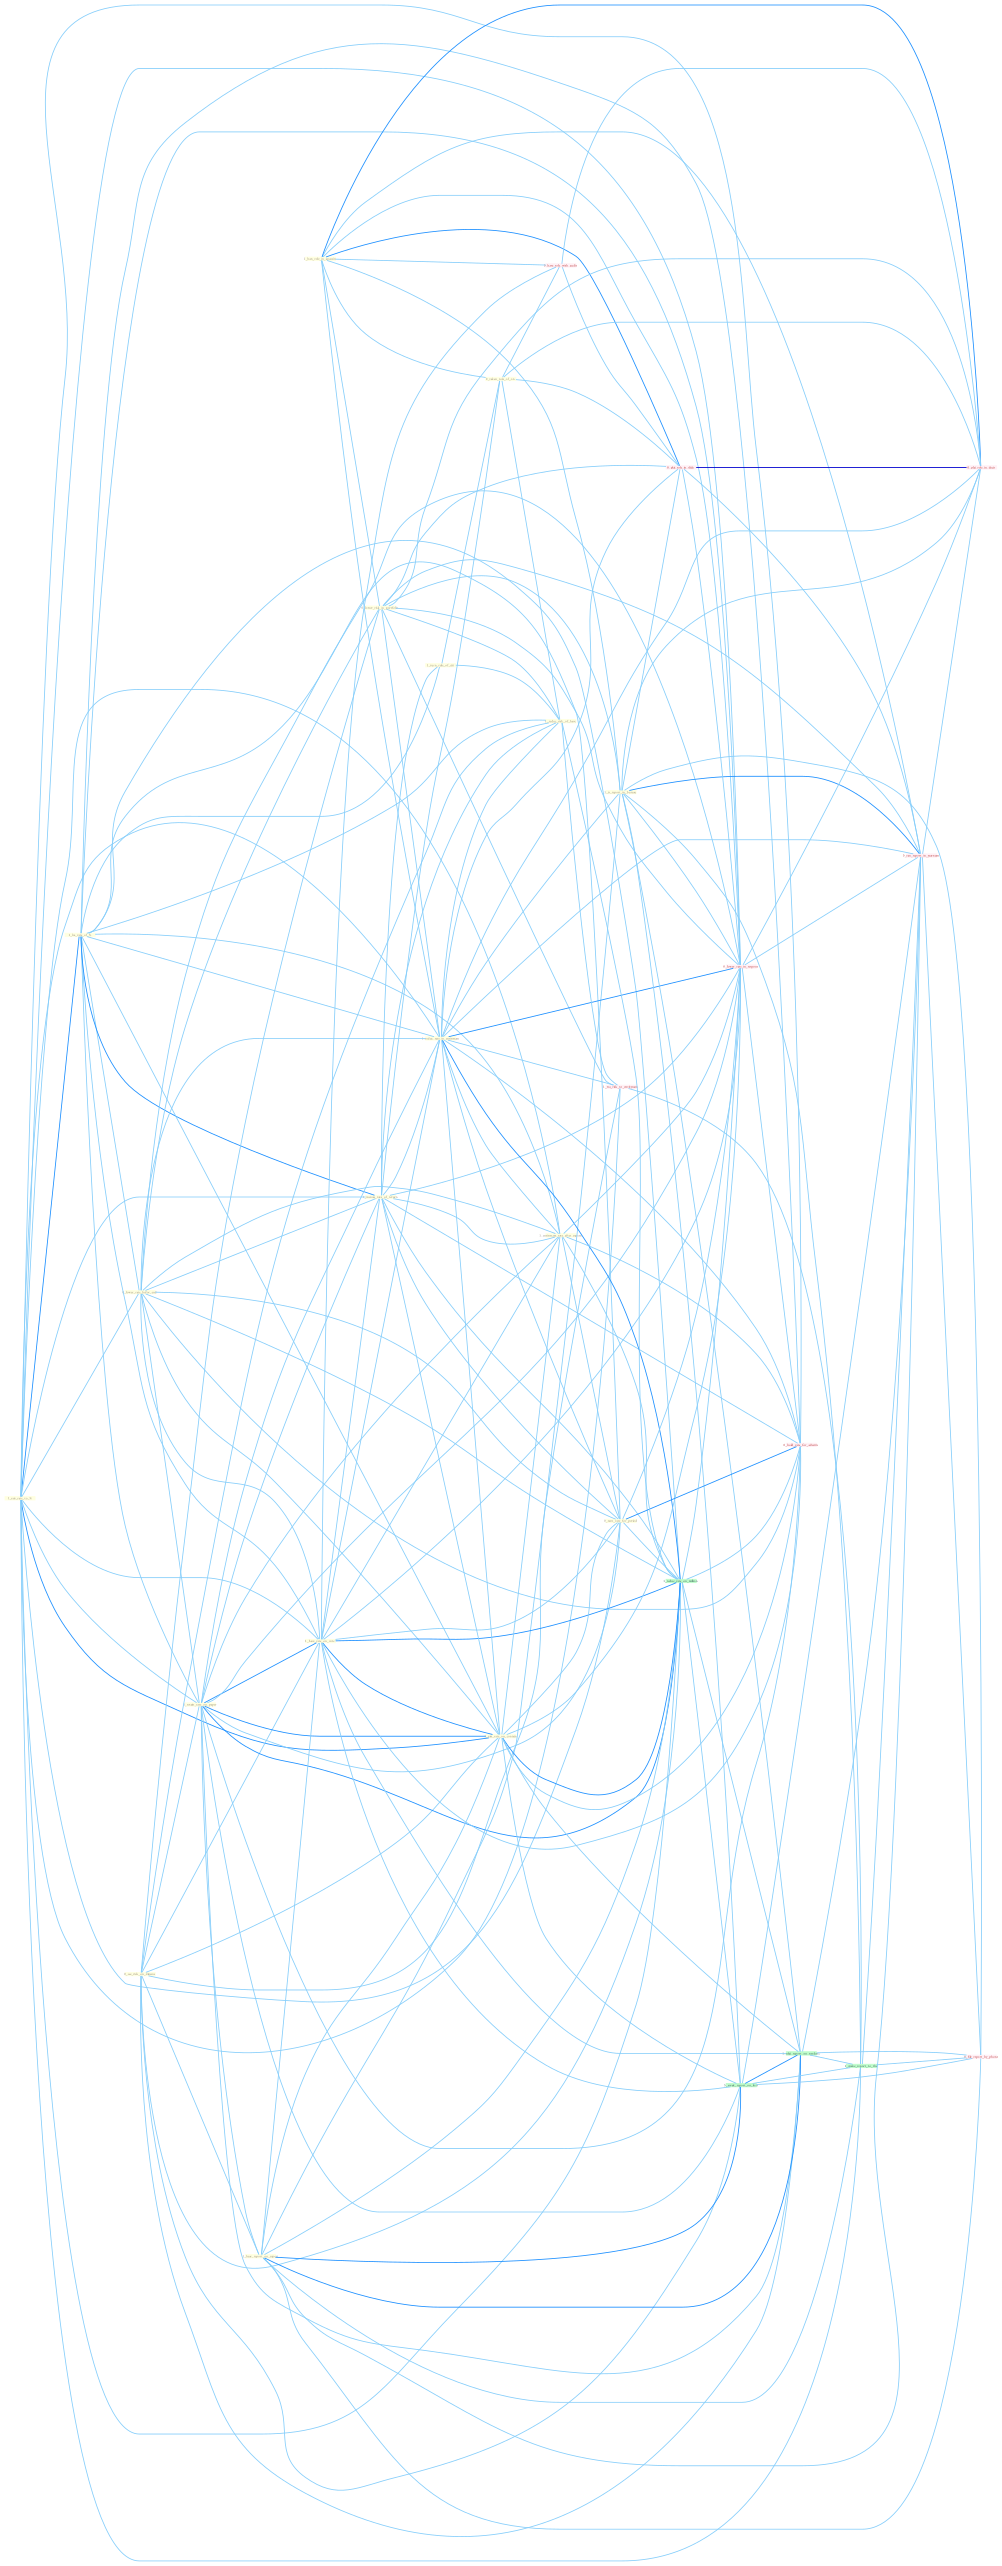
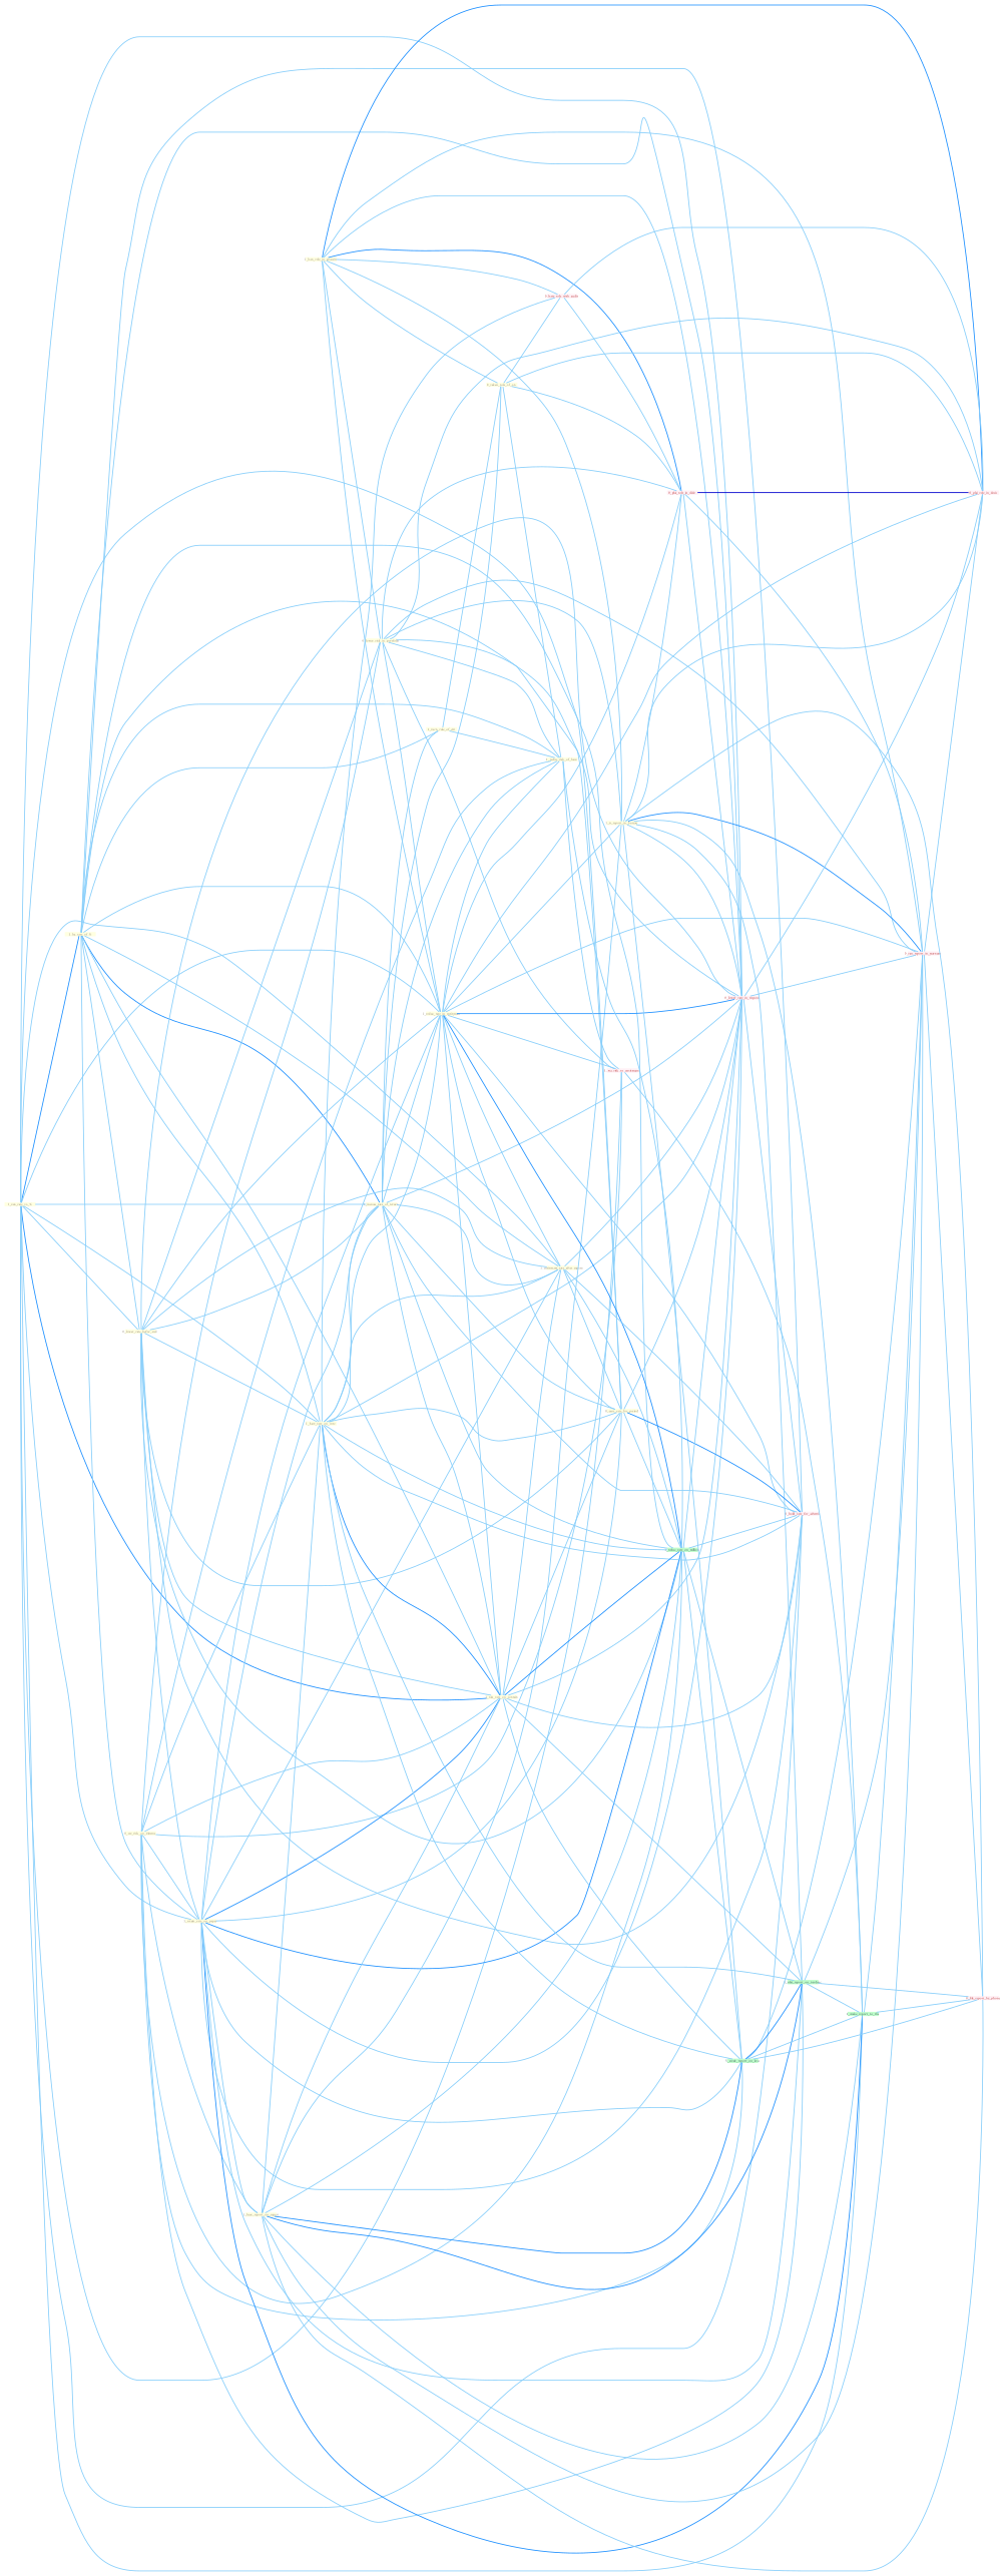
  graph {
    fontname="EB Garamond"
    rankdir=LR
    node [color="#ffffe0" fixedsize=true fontcolor="#8b7d6b" fontname="EB Garamond" fontsize=4 shape=polygon style=filled]
    edge [color="#87cefa" fontname="EB Garamond" w=1]
    "0_rais_rate_to_% " [height=.06 width=.5]
    "1_ha_rate_of_% " [height=.06 width=.5]
    "0_lower_rate_befor_end " [height=.06 width=.5]
    "1_ban_role_in_assassin " [height=.06 width=.5]
    "0_see_risk_on_dimens " [height=.06 width=.5]
    "1_retain_rate_on_paper " [height=.06 width=.5]
    "1_hear_report_on_experi " [height=.06 width=.5]
    "1_have_rate_on_vote " [height=.06 width=.5]
    "0_lower_risk_in_portfolio " [height=.06 width=.5]
    "1_increas_rate_of_return " [height=.06 width=.5]
    "1_reduc_rate_in_entitynam " [height=.06 width=.5]
    "1_is_report_in_bureau " [height=.06 width=.5]
    "1_rais_rate_on_contain " [height=.06 width=.5]
    "1_turn_rule_of_citi " [height=.06 width=.5]
    "1_entitynam_rate_after_expens " [height=.06 width=.5]
    "0_earn_rate_for_period " [height=.06 width=.5]
    "0_taken_role_of_on " [height=.06 width=.5]
    "1_reduc_risk_of_have " [height=.06 width=.5]
    "1_wa_risk_to_entitynam " [color="#fff0f5" fontcolor="#b22222" height=.06 width=.5]
    "0_have_role_with_audit " [color="#fff0f5" fontcolor="#b22222" height=.06 width=.5]
    "0_plai_role_in_slide " [color="#fff0f5" fontcolor="#b22222" height=.06 width=.5]
    n22 [color="#fff0f5" fontcolor="#b22222" height=.06 label="0_lower_rate_in_respons" width=.5]
    "0_ran_report_in_yearnum " [color="#fff0f5" fontcolor="#b22222" height=.06 width=.5]
    "0_file_report_by_phone " [color="#fff0f5" fontcolor="#b22222" height=.06 width=.5]
    "0_plai_role_in_decis " [color="#fff0f5" fontcolor="#b22222" height=.06 width=.5]
    "0_hold_rate_for_advertis " [color="#fff0f5" fontcolor="#b22222" height=.06 width=.5]
    "1_reduc_rate_on_million " [color="#BDFCC9" fontcolor="#2f4f4f" height=.06 width=.5]
    "1_make_report_to_the " [color="#BDFCC9" fontcolor="#2f4f4f" height=.06 width=.5]
    n29 [color="#BDFCC9" fontcolor="#2f4f4f" height=.06 label="5_await_report_on_loss" width=.5]
    "1_relai_report_on_tendenc " [color="#BDFCC9" fontcolor="#2f4f4f" height=.06 width=.5]
    subgraph sub_1 {
      "0_rais_rate_to_% "
      "1_ha_rate_of_% "
      "0_lower_rate_befor_end "
      "1_ban_role_in_assassin "
      "0_see_risk_on_dimens "
      "1_retain_rate_on_paper "
      "1_hear_report_on_experi "
      "1_have_rate_on_vote "
      "0_lower_risk_in_portfolio "
      "1_increas_rate_of_return "
      "1_reduc_rate_in_entitynam "
      "1_is_report_in_bureau "
      "1_rais_rate_on_contain "
      "1_turn_rule_of_citi "
      "1_entitynam_rate_after_expens "
      "0_earn_rate_for_period "
      "0_taken_role_of_on "
      "1_reduc_risk_of_have "
    }
    subgraph sub_2 {
      "1_wa_risk_to_entitynam "
      "0_have_role_with_audit "
      "0_plai_role_in_slide "
      n22
      "0_ran_report_in_yearnum "
      "0_file_report_by_phone "
      "0_plai_role_in_decis "
      "0_hold_rate_for_advertis "
    }
    "0_rais_rate_to_% " -- "1_ha_rate_of_% " [color="#1e90ff" w=2]
    "0_rais_rate_to_% " -- "0_lower_rate_befor_end "
    "0_rais_rate_to_% " -- "1_retain_rate_on_paper "
    "0_rais_rate_to_% " -- "1_have_rate_on_vote "
    "0_rais_rate_to_% " -- "1_increas_rate_of_return "
    "0_rais_rate_to_% " -- "1_reduc_rate_in_entitynam "
    "0_rais_rate_to_% " -- "1_rais_rate_on_contain " [color="#1e90ff" w=2]
    "0_rais_rate_to_% " -- "1_entitynam_rate_after_expens "
    "0_rais_rate_to_% " -- "0_earn_rate_for_period "
    "0_rais_rate_to_% " -- "1_wa_risk_to_entitynam "
    "0_rais_rate_to_% " -- n22
    "0_rais_rate_to_% " -- "0_hold_rate_for_advertis "
-   "0_rais_rate_to_% " -- "1_reduc_rate_on_million "
    "0_rais_rate_to_% " -- "1_make_report_to_the "
    "1_ha_rate_of_% " -- "0_lower_rate_befor_end "
    "1_ha_rate_of_% " -- "1_retain_rate_on_paper "
    "1_ha_rate_of_% " -- "1_have_rate_on_vote "
    "1_ha_rate_of_% " -- "1_increas_rate_of_return " [color="#1e90ff" w=2]
    "1_ha_rate_of_% " -- "1_reduc_rate_in_entitynam "
    "1_ha_rate_of_% " -- "1_rais_rate_on_contain "
    "1_ha_rate_of_% " -- "1_turn_rule_of_citi "
    "1_ha_rate_of_% " -- "1_entitynam_rate_after_expens "
    "1_ha_rate_of_% " -- "0_earn_rate_for_period "
    "1_ha_rate_of_% " -- "1_reduc_risk_of_have "
    "1_ha_rate_of_% " -- n22
    "1_ha_rate_of_% " -- "0_hold_rate_for_advertis "
    "1_ha_rate_of_% " -- "1_reduc_rate_on_million "
    "0_lower_rate_befor_end " -- "1_retain_rate_on_paper "
    "0_lower_rate_befor_end " -- "1_have_rate_on_vote "
    "0_lower_rate_befor_end " -- "0_lower_risk_in_portfolio "
    "0_lower_rate_befor_end " -- "1_increas_rate_of_return "
    "0_lower_rate_befor_end " -- "1_reduc_rate_in_entitynam "
    "0_lower_rate_befor_end " -- "1_rais_rate_on_contain "
    "0_lower_rate_befor_end " -- "1_entitynam_rate_after_expens "
    "0_lower_rate_befor_end " -- "0_earn_rate_for_period "
    "0_lower_rate_befor_end " -- n22
    "0_lower_rate_befor_end " -- "0_hold_rate_for_advertis "
    "0_lower_rate_befor_end " -- "1_reduc_rate_on_million "
    "1_ban_role_in_assassin " -- "0_lower_risk_in_portfolio "
    "1_ban_role_in_assassin " -- "1_reduc_rate_in_entitynam "
    "1_ban_role_in_assassin " -- "1_is_report_in_bureau "
    "1_ban_role_in_assassin " -- "0_taken_role_of_on "
    "1_ban_role_in_assassin " -- "0_have_role_with_audit "
    "1_ban_role_in_assassin " -- "0_plai_role_in_slide " [color="#1e90ff" w=2]
    "1_ban_role_in_assassin " -- n22
    "1_ban_role_in_assassin " -- "0_ran_report_in_yearnum "
    "1_ban_role_in_assassin " -- "0_plai_role_in_decis " [color="#1e90ff" w=2]
    "0_see_risk_on_dimens " -- "1_retain_rate_on_paper "
    "0_see_risk_on_dimens " -- "1_hear_report_on_experi "
    "0_see_risk_on_dimens " -- "1_have_rate_on_vote "
    "0_see_risk_on_dimens " -- "0_lower_risk_in_portfolio "
    "0_see_risk_on_dimens " -- "1_rais_rate_on_contain "
    "0_see_risk_on_dimens " -- "1_reduc_risk_of_have "
    "0_see_risk_on_dimens " -- "1_wa_risk_to_entitynam "
    "0_see_risk_on_dimens " -- "1_reduc_rate_on_million "
    "0_see_risk_on_dimens " -- n29
    "0_see_risk_on_dimens " -- "1_relai_report_on_tendenc "
    "1_retain_rate_on_paper " -- "1_hear_report_on_experi "
-   "1_retain_rate_on_paper " -- "1_have_rate_on_vote " [color="#1e90ff" w=2]
+   "1_retain_rate_on_paper " -- "1_make_report_to_the " [color="#1e90ff" w=2]
    "1_retain_rate_on_paper " -- "1_increas_rate_of_return "
    "1_retain_rate_on_paper " -- "1_reduc_rate_in_entitynam "
    "1_retain_rate_on_paper " -- "1_rais_rate_on_contain " [color="#1e90ff" w=2]
    "1_retain_rate_on_paper " -- "1_entitynam_rate_after_expens "
    "1_retain_rate_on_paper " -- "0_earn_rate_for_period "
    "1_retain_rate_on_paper " -- n22
    "1_retain_rate_on_paper " -- "0_hold_rate_for_advertis "
    "1_retain_rate_on_paper " -- "1_reduc_rate_on_million " [color="#1e90ff" w=2]
    "1_retain_rate_on_paper " -- n29
    "1_retain_rate_on_paper " -- "1_relai_report_on_tendenc "
    "1_hear_report_on_experi " -- "1_have_rate_on_vote "
    "1_hear_report_on_experi " -- "1_is_report_in_bureau "
    "1_hear_report_on_experi " -- "1_rais_rate_on_contain "
    "1_hear_report_on_experi " -- "0_ran_report_in_yearnum "
    "1_hear_report_on_experi " -- "0_file_report_by_phone "
    "1_hear_report_on_experi " -- "1_reduc_rate_on_million "
    "1_hear_report_on_experi " -- "1_make_report_to_the "
    "1_hear_report_on_experi " -- n29 [color="#1e90ff" w=2]
    "1_hear_report_on_experi " -- "1_relai_report_on_tendenc " [color="#1e90ff" w=2]
    "1_have_rate_on_vote " -- "1_increas_rate_of_return "
    "1_have_rate_on_vote " -- "1_reduc_rate_in_entitynam "
    "1_have_rate_on_vote " -- "1_rais_rate_on_contain " [color="#1e90ff" w=2]
    "1_have_rate_on_vote " -- "1_entitynam_rate_after_expens "
    "1_have_rate_on_vote " -- "0_earn_rate_for_period "
    "1_have_rate_on_vote " -- "0_have_role_with_audit "
    "1_have_rate_on_vote " -- n22
    "1_have_rate_on_vote " -- "0_hold_rate_for_advertis "
-   "1_have_rate_on_vote " -- "1_reduc_rate_on_million " [color="#1e90ff" w=2]
+   "1_have_rate_on_vote " -- "1_reduc_rate_on_million " [w=2]
    "1_have_rate_on_vote " -- n29
    "1_have_rate_on_vote " -- "1_relai_report_on_tendenc "
    "0_lower_risk_in_portfolio " -- "1_reduc_rate_in_entitynam "
    "0_lower_risk_in_portfolio " -- "1_is_report_in_bureau "
    "0_lower_risk_in_portfolio " -- "1_reduc_risk_of_have "
    "0_lower_risk_in_portfolio " -- "1_wa_risk_to_entitynam "
    "0_lower_risk_in_portfolio " -- "0_plai_role_in_slide "
    "0_lower_risk_in_portfolio " -- n22
    "0_lower_risk_in_portfolio " -- "0_ran_report_in_yearnum "
    "0_lower_risk_in_portfolio " -- "0_plai_role_in_decis "
    "1_increas_rate_of_return " -- "1_reduc_rate_in_entitynam "
    "1_increas_rate_of_return " -- "1_rais_rate_on_contain "
    "1_increas_rate_of_return " -- "1_turn_rule_of_citi "
    "1_increas_rate_of_return " -- "1_entitynam_rate_after_expens "
    "1_increas_rate_of_return " -- "0_earn_rate_for_period "
    "1_increas_rate_of_return " -- "0_taken_role_of_on "
    "1_increas_rate_of_return " -- "1_reduc_risk_of_have "
    "1_increas_rate_of_return " -- n22
    "1_increas_rate_of_return " -- "0_hold_rate_for_advertis "
    "1_increas_rate_of_return " -- "1_reduc_rate_on_million "
    "1_reduc_rate_in_entitynam " -- "1_is_report_in_bureau "
    "1_reduc_rate_in_entitynam " -- "1_rais_rate_on_contain "
    "1_reduc_rate_in_entitynam " -- "1_entitynam_rate_after_expens "
    "1_reduc_rate_in_entitynam " -- "0_earn_rate_for_period "
    "1_reduc_rate_in_entitynam " -- "1_reduc_risk_of_have "
    "1_reduc_rate_in_entitynam " -- "1_wa_risk_to_entitynam "
    "1_reduc_rate_in_entitynam " -- "0_plai_role_in_slide "
    "1_reduc_rate_in_entitynam " -- n22 [color="#1e90ff" w=2]
    "1_reduc_rate_in_entitynam " -- "0_ran_report_in_yearnum "
    "1_reduc_rate_in_entitynam " -- "0_plai_role_in_decis "
    "1_reduc_rate_in_entitynam " -- "0_hold_rate_for_advertis "
    "1_reduc_rate_in_entitynam " -- "1_reduc_rate_on_million " [color="#1e90ff" w=2]
    "1_is_report_in_bureau " -- "0_plai_role_in_slide "
    "1_is_report_in_bureau " -- n22
    "1_is_report_in_bureau " -- "0_ran_report_in_yearnum " [color="#1e90ff" w=2]
    "1_is_report_in_bureau " -- "0_file_report_by_phone "
    "1_is_report_in_bureau " -- "0_plai_role_in_decis "
    "1_is_report_in_bureau " -- "1_make_report_to_the "
    "1_is_report_in_bureau " -- n29
    "1_is_report_in_bureau " -- "1_relai_report_on_tendenc "
    "1_rais_rate_on_contain " -- "1_entitynam_rate_after_expens "
    "1_rais_rate_on_contain " -- "0_earn_rate_for_period "
    "1_rais_rate_on_contain " -- n22
    "1_rais_rate_on_contain " -- "0_hold_rate_for_advertis "
    "1_rais_rate_on_contain " -- "1_reduc_rate_on_million " [color="#1e90ff" w=2]
    "1_rais_rate_on_contain " -- n29
    "1_rais_rate_on_contain " -- "1_relai_report_on_tendenc "
    "1_turn_rule_of_citi " -- "0_taken_role_of_on "
    "1_turn_rule_of_citi " -- "1_reduc_risk_of_have "
    "1_entitynam_rate_after_expens " -- "0_earn_rate_for_period "
    "1_entitynam_rate_after_expens " -- n22
    "1_entitynam_rate_after_expens " -- "0_hold_rate_for_advertis "
    "1_entitynam_rate_after_expens " -- "1_reduc_rate_on_million "
    "0_earn_rate_for_period " -- n22
    "0_earn_rate_for_period " -- "0_hold_rate_for_advertis " [color="#1e90ff" w=2]
    "0_earn_rate_for_period " -- "1_reduc_rate_on_million "
    "0_taken_role_of_on " -- "1_reduc_risk_of_have "
    "0_taken_role_of_on " -- "0_have_role_with_audit "
    "0_taken_role_of_on " -- "0_plai_role_in_slide "
    "0_taken_role_of_on " -- "0_plai_role_in_decis "
    "1_reduc_risk_of_have " -- "1_wa_risk_to_entitynam "
    "1_reduc_risk_of_have " -- "1_reduc_rate_on_million "
    "1_wa_risk_to_entitynam " -- "1_make_report_to_the "
    "0_have_role_with_audit " -- "0_plai_role_in_slide "
    "0_have_role_with_audit " -- "0_plai_role_in_decis "
    "0_plai_role_in_slide " -- n22
    "0_plai_role_in_slide " -- "0_ran_report_in_yearnum "
    "0_plai_role_in_slide " -- "0_plai_role_in_decis " [color="#0000cd" w=3]
    n22 -- "0_ran_report_in_yearnum "
    n22 -- "0_plai_role_in_decis "
    n22 -- "0_hold_rate_for_advertis "
    "0_ran_report_in_yearnum " -- "0_file_report_by_phone "
    "0_ran_report_in_yearnum " -- "0_plai_role_in_decis "
    "1_reduc_rate_on_million " -- n22
    "1_reduc_rate_on_million " -- "0_hold_rate_for_advertis "
    "1_reduc_rate_on_million " -- n29
    "1_reduc_rate_on_million " -- "1_relai_report_on_tendenc "
    "1_make_report_to_the " -- "0_ran_report_in_yearnum "
    "1_make_report_to_the " -- "0_file_report_by_phone "
    n29 -- "0_ran_report_in_yearnum "
    n29 -- "0_file_report_by_phone "
    n29 -- "1_make_report_to_the "
    n29 -- "1_relai_report_on_tendenc " [color="#1e90ff" w=2]
    "1_relai_report_on_tendenc " -- "0_ran_report_in_yearnum "
    "1_relai_report_on_tendenc " -- "0_file_report_by_phone "
    "1_relai_report_on_tendenc " -- "1_make_report_to_the "
  }
